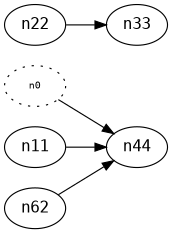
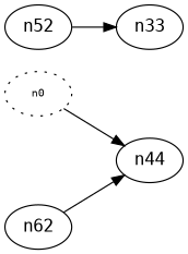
  digraph {
    fontcolor=blue
    fontname="DejaVu Sans Mono"
    rankdir=LR
    node [fontname="DejaVu Sans Mono"]
    edge [fontname="DejaVu Sans Mono"]
    n0 [fillcolor=blue fontsize=9 style=dotted]
    n44
-   n11
-   n22
+   n22 [label=n52]
    n33
    n32 [label=n62]
    n0 -> n44
-   n11 -> n44
    n22 -> n33
    n32 -> n44
  }
